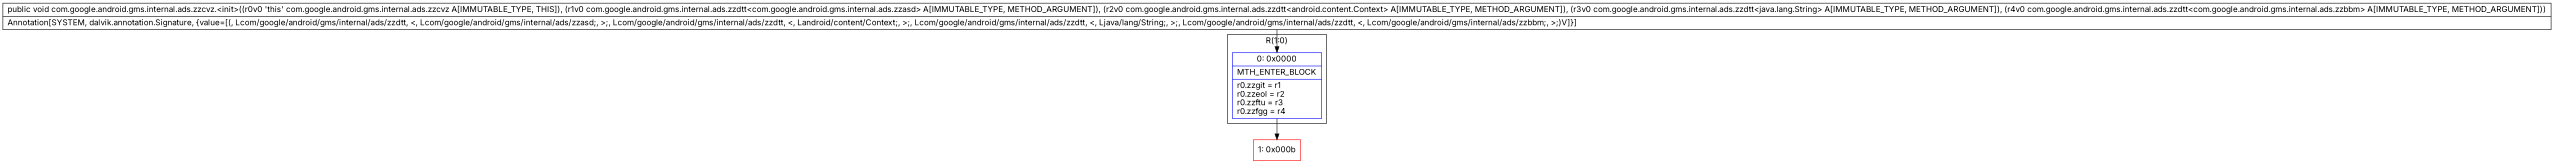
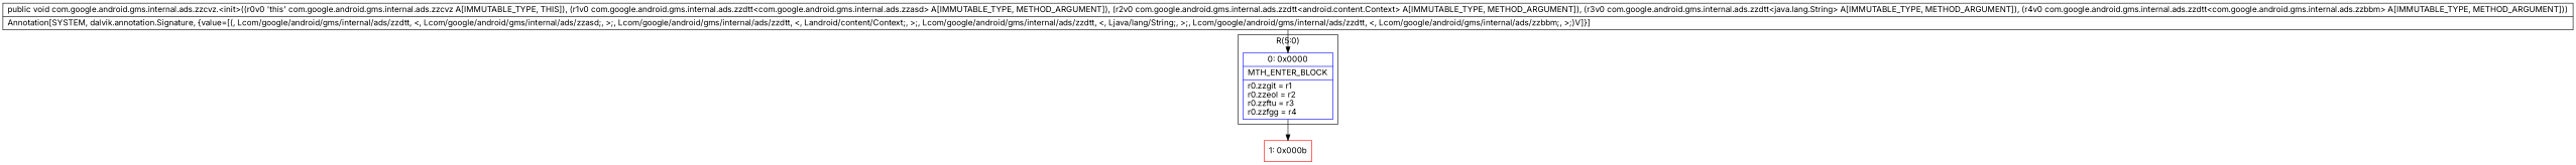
  digraph {
    fontname=Inter
    node [shape=record fontname=Inter]
    edge [fontname=Inter]
    n1 [color=blue label="{0\:\ 0x0000|MTH_ENTER_BLOCK\l|r0.zzgit = r1\lr0.zzeol = r2\lr0.zzftu = r3\lr0.zzfgg = r4\l}"]
    n2 [color=red label="{1\:\ 0x000b}"]
    n3 [label="{public void com.google.android.gms.internal.ads.zzcvz.\<init\>((r0v0 'this' com.google.android.gms.internal.ads.zzcvz A[IMMUTABLE_TYPE, THIS]), (r1v0 com.google.android.gms.internal.ads.zzdtt\<com.google.android.gms.internal.ads.zzasd\> A[IMMUTABLE_TYPE, METHOD_ARGUMENT]), (r2v0 com.google.android.gms.internal.ads.zzdtt\<android.content.Context\> A[IMMUTABLE_TYPE, METHOD_ARGUMENT]), (r3v0 com.google.android.gms.internal.ads.zzdtt\<java.lang.String\> A[IMMUTABLE_TYPE, METHOD_ARGUMENT]), (r4v0 com.google.android.gms.internal.ads.zzdtt\<com.google.android.gms.internal.ads.zzbbm\> A[IMMUTABLE_TYPE, METHOD_ARGUMENT]))  | Annotation[SYSTEM, dalvik.annotation.Signature, \{value=[(, Lcom\/google\/android\/gms\/internal\/ads\/zzdtt, \<, Lcom\/google\/android\/gms\/internal\/ads\/zzasd;, \>;, Lcom\/google\/android\/gms\/internal\/ads\/zzdtt, \<, Landroid\/content\/Context;, \>;, Lcom\/google\/android\/gms\/internal\/ads\/zzdtt, \<, Ljava\/lang\/String;, \>;, Lcom\/google\/android\/gms\/internal\/ads\/zzdtt, \<, Lcom\/google\/android\/gms\/internal\/ads\/zzbbm;, \>;)V]\}]\l}"]
    subgraph cluster_1 {
-     label="R(1:0)"
+     label="R(5:0)"
      n1
    }
    n1 -> n2
    n3 -> n1
  }
